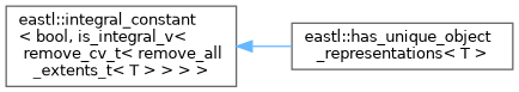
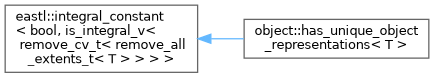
  digraph {
    rankdir=LR
    node [color=grey40 fillcolor=white fontname=Helvetica fontsize=10 shape=box style=filled]
    n1 [height=0.2 label="eastl::integral_constant\l\< bool, is_integral_v\<\l remove_cv_t\< remove_all\l_extents_t\< T \> \> \> \>" width=0.4]
-   n2 [height=0.2 label="eastl::has_unique_object\l_representations\< T \>" width=0.4]
+   n2 [height=0.2 label="object::has_unique_object\l_representations\< T \>" width=0.4]
    n1 -> n2 [color=steelblue1 dir=back fontname=Helvetica fontsize=10 labelfontname=Helvetica labelfontsize=10 style=solid]
  }
